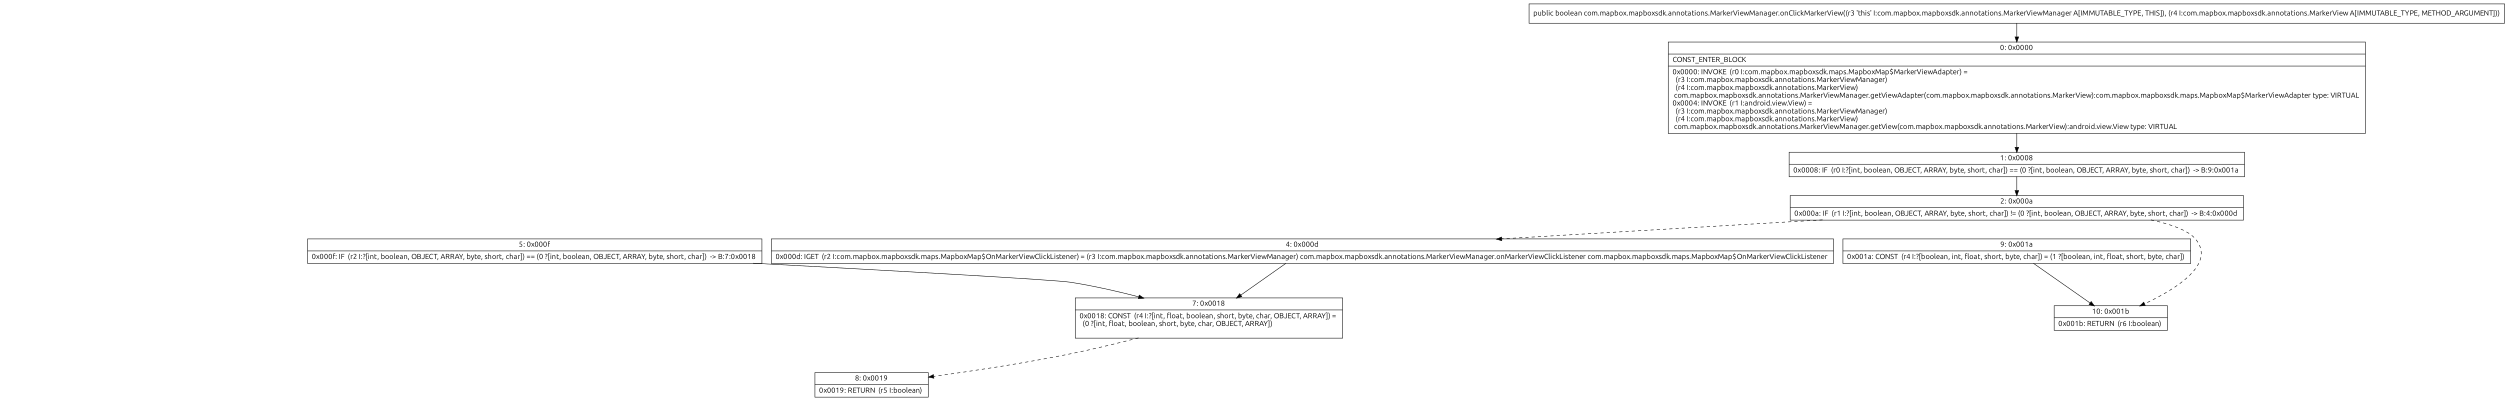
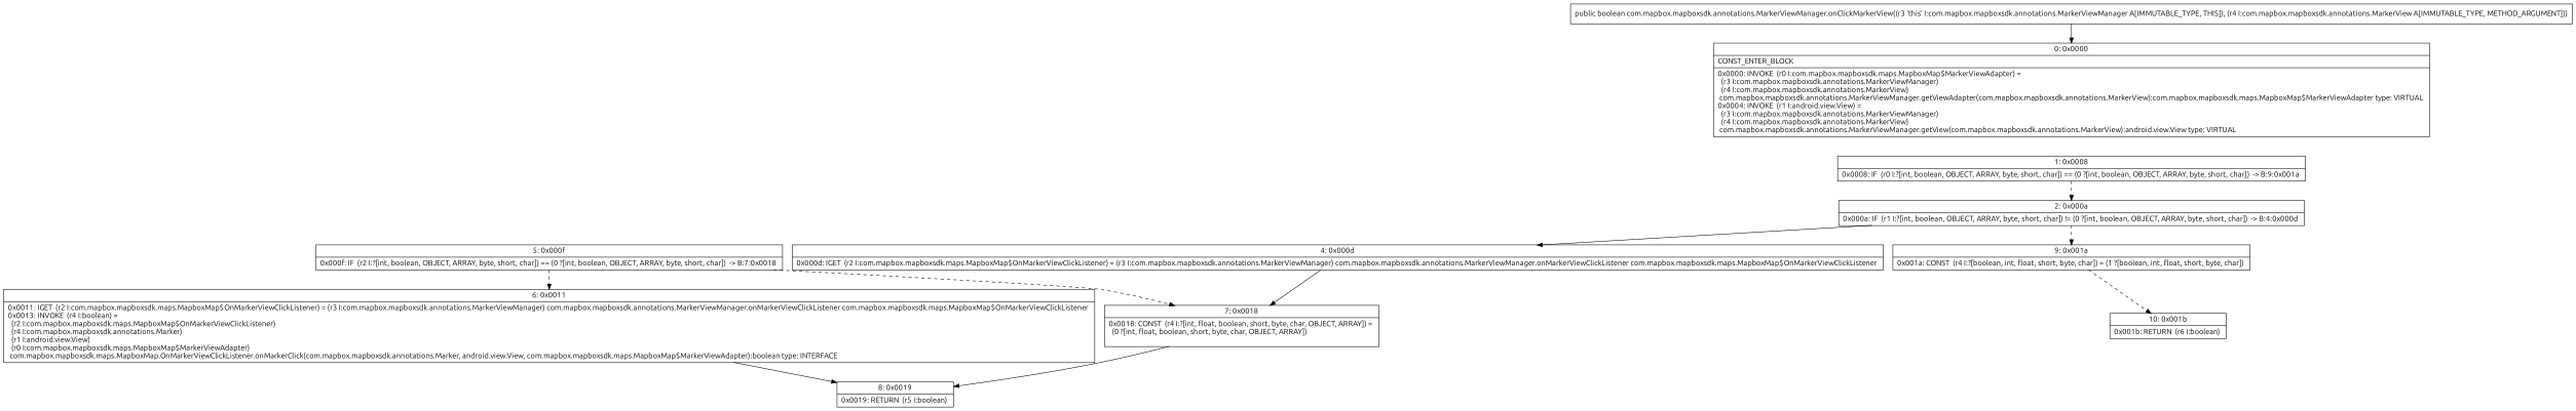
  digraph {
    fontname=Ubuntu
    node [fontname=Ubuntu shape=record]
    edge [fontname=Ubuntu]
    n1 [label="{0\:\ 0x0000|CONST_ENTER_BLOCK\l|0x0000: INVOKE  (r0 I:com.mapbox.mapboxsdk.maps.MapboxMap$MarkerViewAdapter) = \l  (r3 I:com.mapbox.mapboxsdk.annotations.MarkerViewManager)\l  (r4 I:com.mapbox.mapboxsdk.annotations.MarkerView)\l com.mapbox.mapboxsdk.annotations.MarkerViewManager.getViewAdapter(com.mapbox.mapboxsdk.annotations.MarkerView):com.mapbox.mapboxsdk.maps.MapboxMap$MarkerViewAdapter type: VIRTUAL \l0x0004: INVOKE  (r1 I:android.view.View) = \l  (r3 I:com.mapbox.mapboxsdk.annotations.MarkerViewManager)\l  (r4 I:com.mapbox.mapboxsdk.annotations.MarkerView)\l com.mapbox.mapboxsdk.annotations.MarkerViewManager.getView(com.mapbox.mapboxsdk.annotations.MarkerView):android.view.View type: VIRTUAL \l}"]
    n2 [label="{1\:\ 0x0008|0x0008: IF  (r0 I:?[int, boolean, OBJECT, ARRAY, byte, short, char]) == (0 ?[int, boolean, OBJECT, ARRAY, byte, short, char])  \-\> B:9:0x001a \l}"]
    n3 [label="{2\:\ 0x000a|0x000a: IF  (r1 I:?[int, boolean, OBJECT, ARRAY, byte, short, char]) != (0 ?[int, boolean, OBJECT, ARRAY, byte, short, char])  \-\> B:4:0x000d \l}"]
    n4 [label="{9\:\ 0x001a|0x001a: CONST  (r4 I:?[boolean, int, float, short, byte, char]) = (1 ?[boolean, int, float, short, byte, char]) \l}"]
    n5 [label="{4\:\ 0x000d|0x000d: IGET  (r2 I:com.mapbox.mapboxsdk.maps.MapboxMap$OnMarkerViewClickListener) = (r3 I:com.mapbox.mapboxsdk.annotations.MarkerViewManager) com.mapbox.mapboxsdk.annotations.MarkerViewManager.onMarkerViewClickListener com.mapbox.mapboxsdk.maps.MapboxMap$OnMarkerViewClickListener \l}"]
    n6 [label="{10\:\ 0x001b|0x001b: RETURN  (r6 I:boolean) \l}"]
    n7 [label="{7\:\ 0x0018|0x0018: CONST  (r4 I:?[int, float, boolean, short, byte, char, OBJECT, ARRAY]) = \l  (0 ?[int, float, boolean, short, byte, char, OBJECT, ARRAY])\l \l}"]
    n8 [label="{5\:\ 0x000f|0x000f: IF  (r2 I:?[int, boolean, OBJECT, ARRAY, byte, short, char]) == (0 ?[int, boolean, OBJECT, ARRAY, byte, short, char])  \-\> B:7:0x0018 \l}"]
+   n9 [label="{6\:\ 0x0011|0x0011: IGET  (r2 I:com.mapbox.mapboxsdk.maps.MapboxMap$OnMarkerViewClickListener) = (r3 I:com.mapbox.mapboxsdk.annotations.MarkerViewManager) com.mapbox.mapboxsdk.annotations.MarkerViewManager.onMarkerViewClickListener com.mapbox.mapboxsdk.maps.MapboxMap$OnMarkerViewClickListener \l0x0013: INVOKE  (r4 I:boolean) = \l  (r2 I:com.mapbox.mapboxsdk.maps.MapboxMap$OnMarkerViewClickListener)\l  (r4 I:com.mapbox.mapboxsdk.annotations.Marker)\l  (r1 I:android.view.View)\l  (r0 I:com.mapbox.mapboxsdk.maps.MapboxMap$MarkerViewAdapter)\l com.mapbox.mapboxsdk.maps.MapboxMap.OnMarkerViewClickListener.onMarkerClick(com.mapbox.mapboxsdk.annotations.Marker, android.view.View, com.mapbox.mapboxsdk.maps.MapboxMap$MarkerViewAdapter):boolean type: INTERFACE \l}"]
    n10 [label="{8\:\ 0x0019|0x0019: RETURN  (r5 I:boolean) \l}"]
    n11 [label="{public boolean com.mapbox.mapboxsdk.annotations.MarkerViewManager.onClickMarkerView((r3 'this' I:com.mapbox.mapboxsdk.annotations.MarkerViewManager A[IMMUTABLE_TYPE, THIS]), (r4 I:com.mapbox.mapboxsdk.annotations.MarkerView A[IMMUTABLE_TYPE, METHOD_ARGUMENT])) }"]
-   n1 -> n2
-   n2 -> n3 [style=solid]
-   n3 -> n6 [style=dashed]
-   n3 -> n5 [style=dashed]
-   n4 -> n6
+   n2 -> n3 [style=dashed]
+   n3 -> n4 [style=dashed]
+   n3 -> n5
+   n4 -> n6 [style=dashed]
    n5 -> n7
-   n7 -> n10 [style=dashed]
-   n8 -> n7
+   n7 -> n10
+   n8 -> n7 [style=dashed]
+   n8 -> n9 [style=dashed]
+   n9 -> n10
    n11 -> n1
  }
